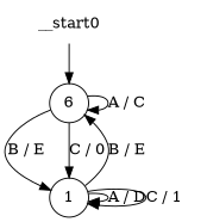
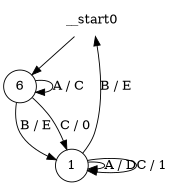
  digraph {
    node [shape=circle]
    __start0 [shape=none]
    n2 [label=6]
    n3 [label=1]
    __start0 -> n2
    n2 -> n2 [label="A / C"]
    n2 -> n3 [label="B / E"]
    n2 -> n3 [label="C / 0"]
-   n3 -> n2 [label="B / E"]
+   n3 -> __start0 [label="B / E"]
    n3 -> n3 [label="A / D"]
    n3 -> n3 [label="C / 1"]
  }
